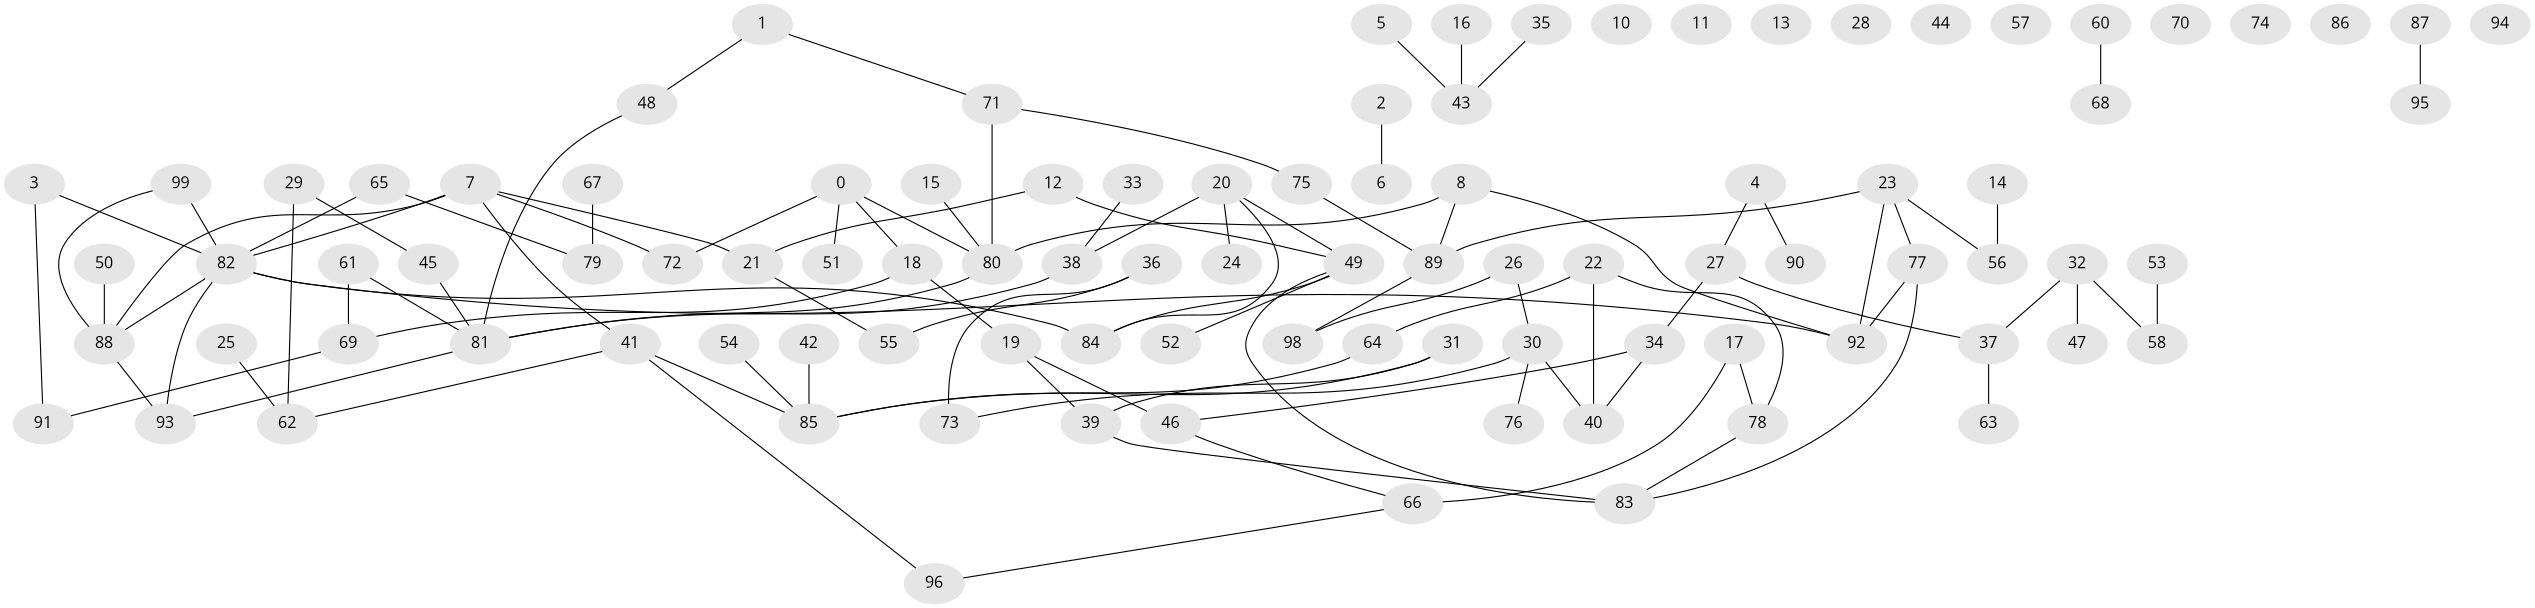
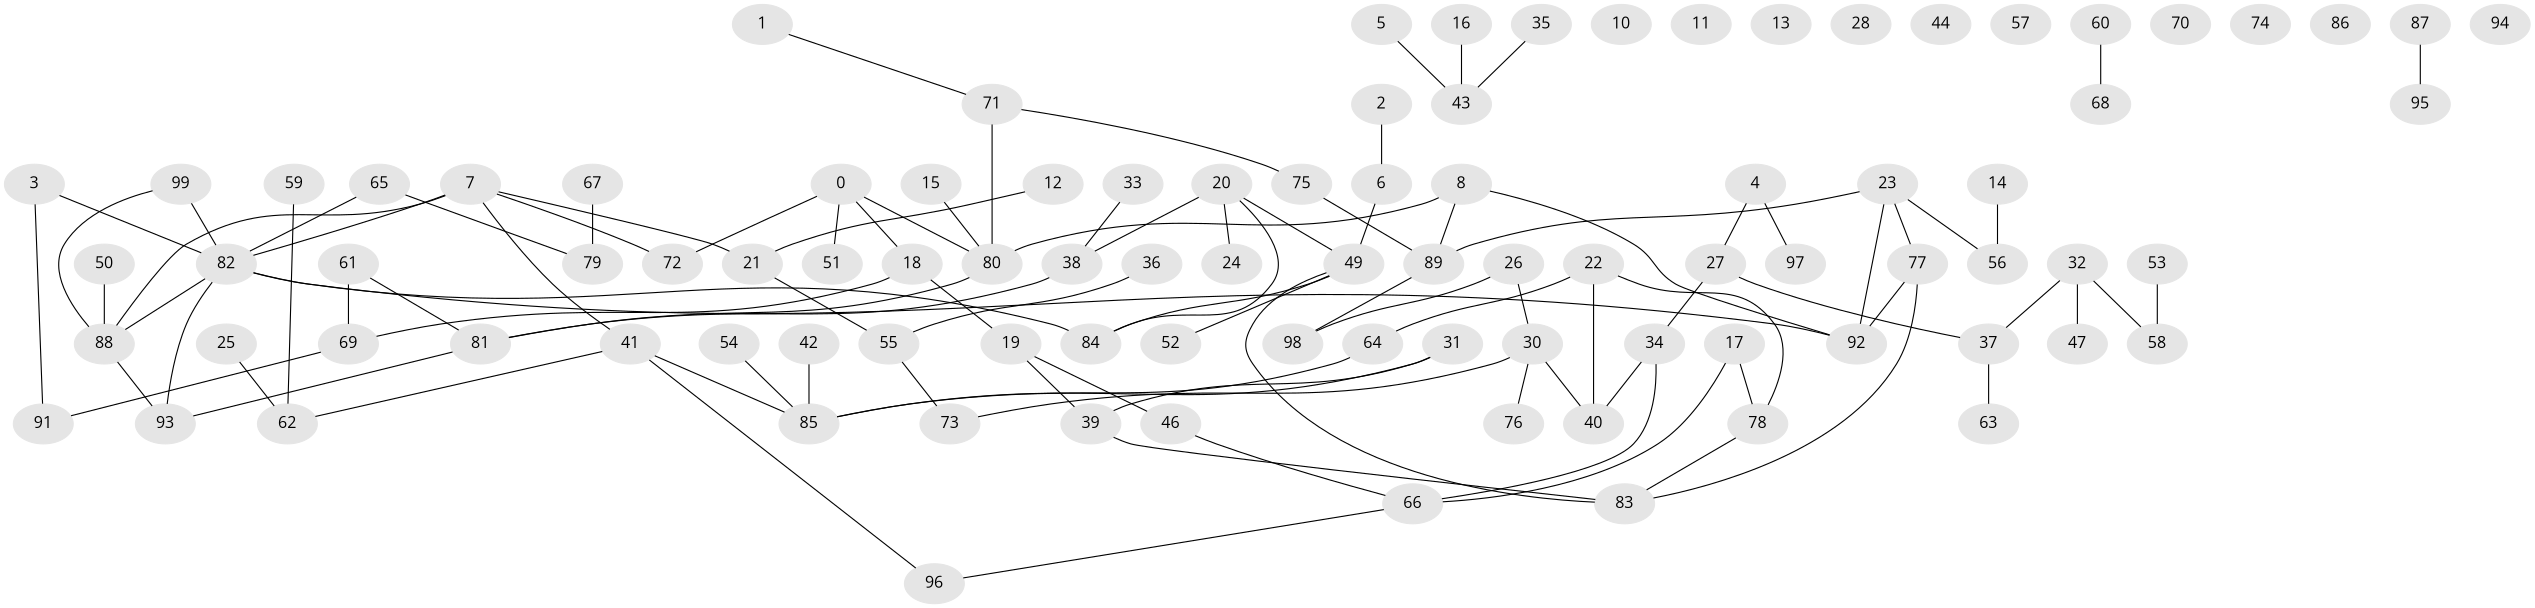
  graph {
    fontname="Open Sans"
    node [color=gray90 fontname="Open Sans" style=filled]
    edge [fontname="Open Sans"]
    1
-   48
    71
    81
    80
    75
    2
    6
    49
    3
    82
    91
    88
    92
    84
    93
    4
    27
-   97 [label=90]
+   97
    34
    37
    5
    43
    83
    52
    7
    21
    41
    72
    55
    62
    85
    96
    8
    89
    98
    n37 [label=0]
    18
    51
    19
    69
    10
    11
    12
    13
    14
    56
    15
    16
    17
    66
    78
    39
    46
    20
    24
    38
    73
    22
    40
    64
    23
    77
    25
    26
    30
    76
    63
    28
-   29
-   45
+   29 [label=59]
    31
    32
    47
    58
    33
    35
    36
    42
    44
    50
    53
    54
    57
    n85 [label=99]
    60
    68
    61
    65
    79
    67
    70
    74
    86
    87
    95
    94
-   1 -- 48
    1 -- 71
-   48 -- 81
    71 -- 80
    71 -- 75
    81 -- 93
    80 -- 81
    75 -- 89
    2 -- 6
-   12 -- 49
+   6 -- 49
    49 -- 84
    49 -- 83
    49 -- 52
    3 -- 82
    3 -- 91
    82 -- 88
    82 -- 92
    82 -- 84
    82 -- 93
    88 -- 93
    4 -- 27
    4 -- 97
    27 -- 34
    27 -- 37
-   34 -- 46
+   34 -- 66
    34 -- 40
    37 -- 63
    5 -- 43
    7 -- 82
    7 -- 88
    7 -- 21
    7 -- 41
    7 -- 72
    21 -- 55
    41 -- 62
    41 -- 85
    41 -- 96
-   36 -- 73
+   55 -- 73
    8 -- 80
    8 -- 92
    8 -- 89
    89 -- 98
    n37 -- 80
    n37 -- 72
    n37 -- 18
    n37 -- 51
    18 -- 19
    18 -- 69
    19 -- 39
    19 -- 46
    69 -- 91
    12 -- 21
    14 -- 56
    15 -- 80
    16 -- 43
    17 -- 66
    17 -- 78
    66 -- 96
    78 -- 83
    39 -- 83
    46 -- 66
    20 -- 49
    20 -- 84
    20 -- 24
    20 -- 38
    38 -- 81
    22 -- 78
    22 -- 40
    22 -- 64
    64 -- 85
    23 -- 92
    23 -- 89
    23 -- 56
    23 -- 77
    77 -- 92
    77 -- 83
    25 -- 62
    26 -- 98
    26 -- 30
    30 -- 73
    30 -- 40
    30 -- 76
    29 -- 62
-   29 -- 45
-   45 -- 81
    31 -- 85
    31 -- 39
    32 -- 37
    32 -- 47
    32 -- 58
    33 -- 38
    35 -- 43
    36 -- 55
    42 -- 85
    50 -- 88
    53 -- 58
    54 -- 85
    n85 -- 82
    n85 -- 88
    60 -- 68
    61 -- 81
    61 -- 69
    65 -- 82
    65 -- 79
    67 -- 79
    87 -- 95
  }
